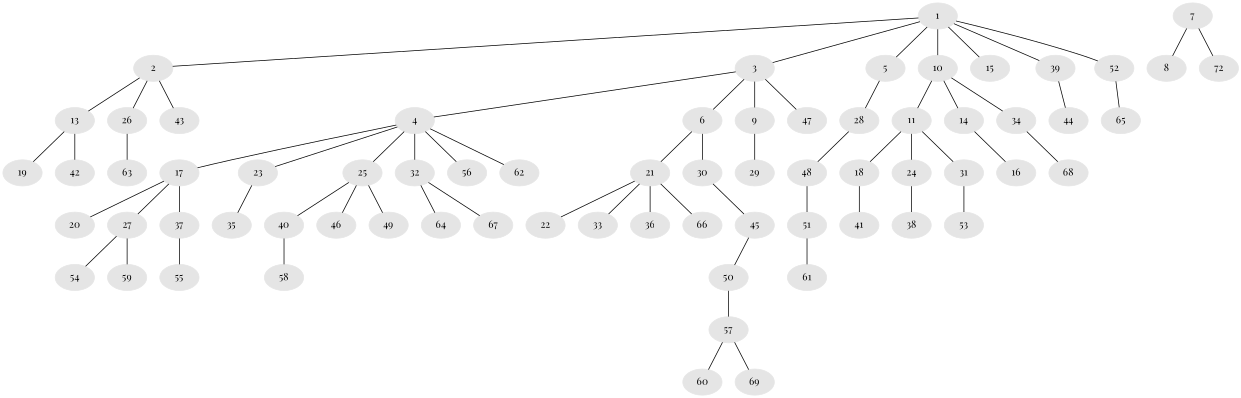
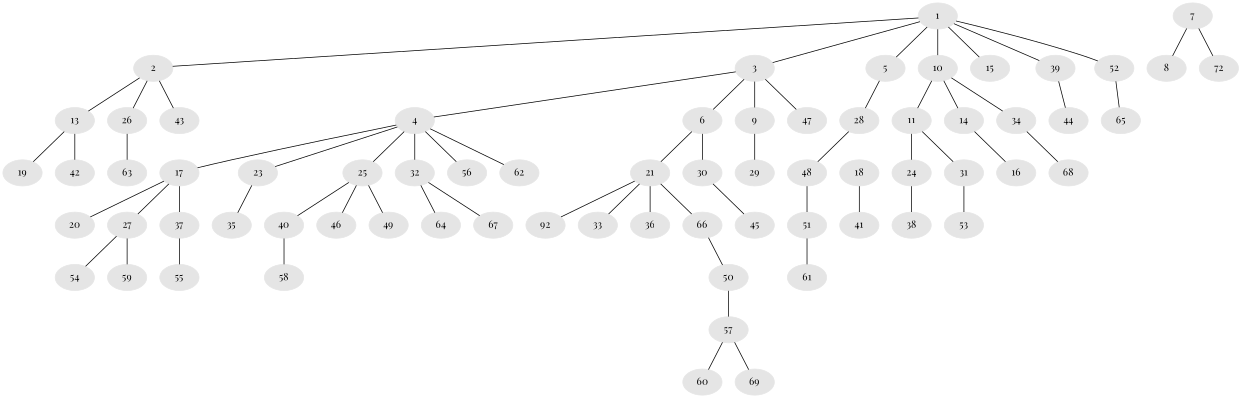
  graph {
    fontname="Playfair Display"
    node [color=gray90 fontname="Playfair Display" style=filled]
    edge [fontname="Playfair Display"]
    1
    2
    3
    5
    10
    15
    39
    52
    13
    26
    43
    4
    6
    9
    47
    28
    11
    14
    34
    44
    65
    19
    42
    63
    17
    23
    25
    32
    56
    62
    21
    30
    7
    8
    n35 [label=72]
    29
    20
    27
    37
    35
    40
    46
    49
    64
    67
    48
-   22
+   22 [label=92]
    33
    36
    66
    45
    18
    24
    31
    16
    68
    41
    38
    53
    54
    59
    55
    58
    51
    50
    57
    61
    60
    69
    1 -- 2
    1 -- 3
    1 -- 5
    1 -- 10
    1 -- 15
    1 -- 39
    1 -- 52
    2 -- 13
    2 -- 26
    2 -- 43
    3 -- 4
    3 -- 6
    3 -- 9
    3 -- 47
    5 -- 28
    10 -- 11
    10 -- 14
    10 -- 34
    39 -- 44
    52 -- 65
    13 -- 19
    13 -- 42
    26 -- 63
    4 -- 17
    4 -- 23
    4 -- 25
    4 -- 32
    4 -- 56
    4 -- 62
    6 -- 21
    6 -- 30
    9 -- 29
    28 -- 48
-   11 -- 18
    11 -- 24
    11 -- 31
    14 -- 16
    34 -- 68
    17 -- 20
    17 -- 27
    17 -- 37
    23 -- 35
    25 -- 40
    25 -- 46
    25 -- 49
    32 -- 64
    32 -- 67
    21 -- 22
    21 -- 33
    21 -- 36
    21 -- 66
    30 -- 45
    7 -- 8
    7 -- n35
    27 -- 54
    27 -- 59
    37 -- 55
    40 -- 58
    48 -- 51
-   45 -- 50
+   66 -- 50
    18 -- 41
    24 -- 38
    31 -- 53
    51 -- 61
    50 -- 57
    57 -- 60
    57 -- 69
  }
